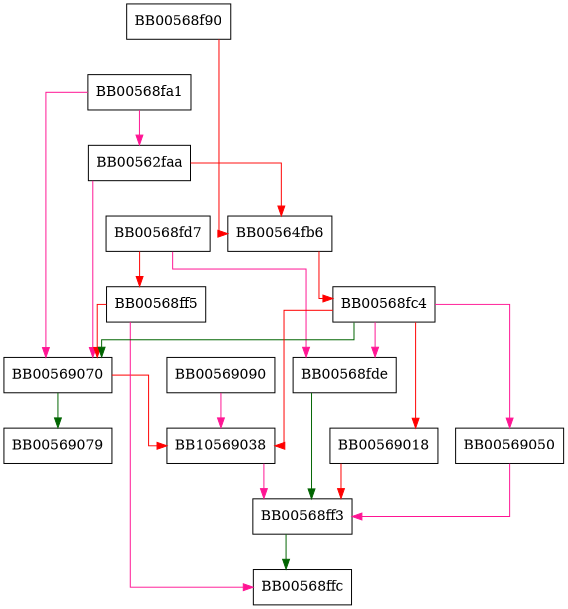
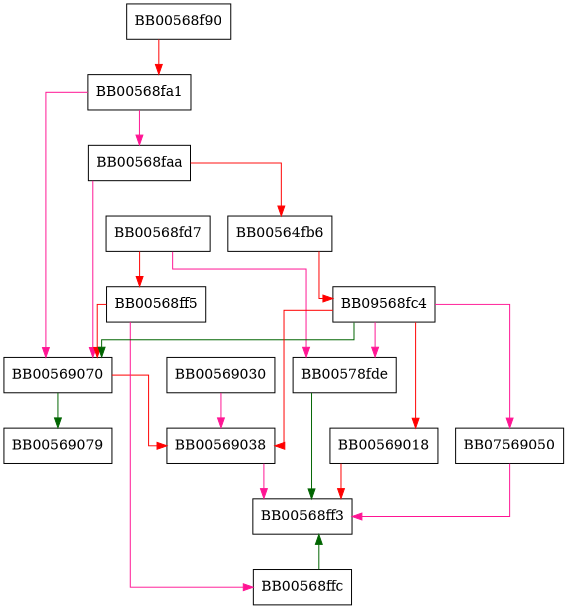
  digraph {
    splines=ortho
    node [shape=box]
    edge [color=deeppink]
    BB00568f90
    BB00568fa1
    BB00569070
-   BB00568faa [label=BB00562faa]
-   BB00569030 [label=BB00569090]
-   BB00569038 [label=BB10569038]
+   BB00568faa
+   BB00569030
+   BB00569038
    BB00568fd7
-   BB00568fde
+   BB00568fde [label=BB00578fde]
    BB00568ff5
    BB00569079
    n11 [label=BB00564fb6]
    BB00568ff3
-   BB00568fc4
+   BB00568fc4 [label=BB09568fc4]
    BB00569018
-   BB00569050
+   BB00569050 [label=BB07569050]
    BB00568ffc
-   BB00568f90 -> n11 [color=red]
+   BB00568f90 -> BB00568fa1 [color=red]
    BB00568fa1 -> BB00569070
    BB00568fa1 -> BB00568faa
    BB00569070 -> BB00569038 [color=red]
    BB00569070 -> BB00569079 [color=darkgreen]
    BB00568faa -> BB00569070
    BB00568faa -> n11 [color=red]
    BB00569030 -> BB00569038
    BB00569038 -> BB00568ff3
    BB00568fd7 -> BB00568fde
    BB00568fd7 -> BB00568ff5 [color=red]
    BB00568fde -> BB00568ff3 [color=darkgreen]
    BB00568ff5 -> BB00569070 [color=red]
    BB00568ff5 -> BB00568ffc
    n11 -> BB00568fc4 [color=red]
    BB00568fc4 -> BB00569070 [color=darkgreen]
    BB00568fc4 -> BB00569038 [color=red]
    BB00568fc4 -> BB00568fde
    BB00568fc4 -> BB00569018 [color=red]
    BB00568fc4 -> BB00569050
    BB00569018 -> BB00568ff3 [color=red]
    BB00569050 -> BB00568ff3
-   BB00568ff3 -> BB00568ffc [color=darkgreen]
+   BB00568ffc -> BB00568ff3 [color=darkgreen]
  }
